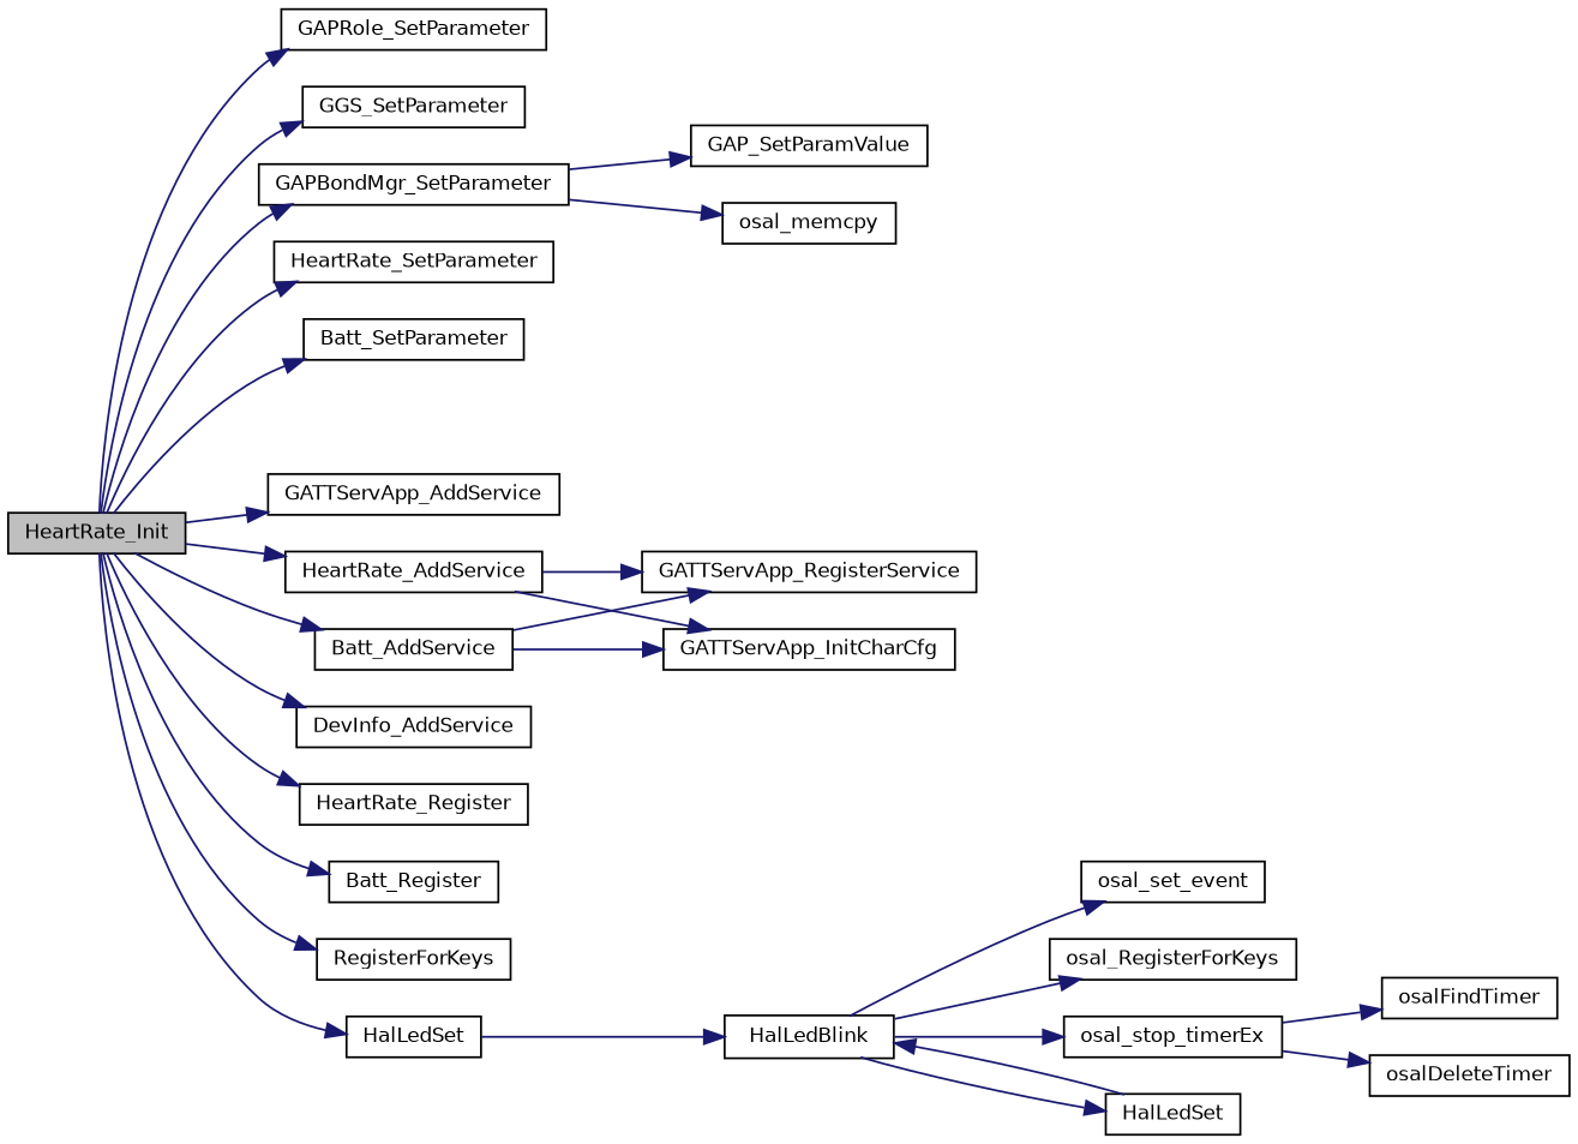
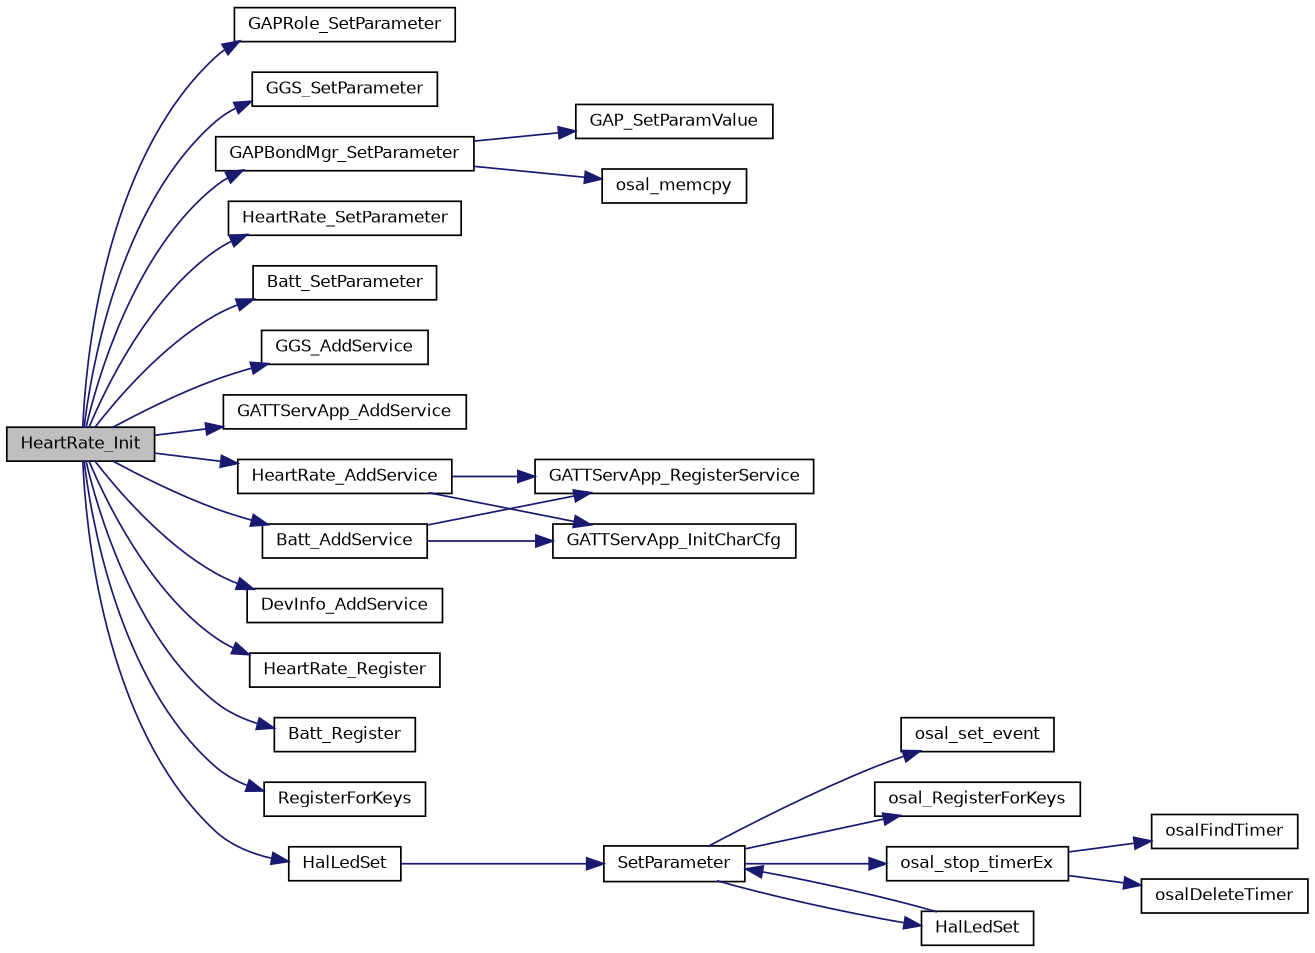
  digraph {
    rankdir=LR
    node [color=black fillcolor=white fontname=Helvetica fontsize=10 shape=record style=filled]
    edge [color=midnightblue fontname=Helvetica fontsize=10 labelfontname=Helvetica labelfontsize=10 style=solid]
    n1 [fillcolor=grey75 fontcolor=black height=0.2 label=HeartRate_Init width=0.4]
    n2 [height=0.2 label=GAPRole_SetParameter width=0.4]
    n3 [height=0.2 label=GGS_SetParameter width=0.4]
    n4 [height=0.2 label=GAPBondMgr_SetParameter width=0.4]
    n5 [height=0.2 label=HeartRate_SetParameter width=0.4]
    n6 [height=0.2 label=Batt_SetParameter width=0.4]
+   n7 [height=0.2 label=GGS_AddService width=0.4]
    n8 [height=0.2 label=GATTServApp_AddService width=0.4]
    n9 [height=0.2 label=HeartRate_AddService width=0.4]
    n10 [height=0.2 label=DevInfo_AddService width=0.4]
    n11 [height=0.2 label=Batt_AddService width=0.4]
    n12 [height=0.2 label=HeartRate_Register width=0.4]
    n13 [height=0.2 label=Batt_Register width=0.4]
    n14 [height=0.2 label=RegisterForKeys width=0.4]
    n15 [height=0.2 label=HalLedSet width=0.4]
    n16 [height=0.2 label=osal_memcpy width=0.4]
    n17 [height=0.2 label=GAP_SetParamValue width=0.4]
    n18 [height=0.2 label=GATTServApp_InitCharCfg width=0.4]
    n19 [height=0.2 label=GATTServApp_RegisterService width=0.4]
-   n20 [height=0.2 label=HalLedBlink width=0.4]
+   n20 [height=0.2 label=SetParameter width=0.4]
    n21 [height=0.2 label=osal_set_event width=0.4]
    n22 [height=0.2 label=osal_RegisterForKeys width=0.4]
    n23 [height=0.2 label=osal_stop_timerEx width=0.4]
    n24 [height=0.2 label=HalLedSet width=0.4]
    n25 [height=0.2 label=osalFindTimer width=0.4]
    n26 [height=0.2 label=osalDeleteTimer width=0.4]
    n1 -> n2
    n1 -> n3
    n1 -> n4
    n1 -> n5
    n1 -> n6
+   n1 -> n7
    n1 -> n8
    n1 -> n9
    n1 -> n10
    n1 -> n11
    n1 -> n12
    n1 -> n13
    n1 -> n14
    n1 -> n15
    n4 -> n16
    n4 -> n17
    n9 -> n18
    n9 -> n19
    n11 -> n18
    n11 -> n19
    n15 -> n20
    n20 -> n21
    n20 -> n22
    n20 -> n23
    n20 -> n24
    n23 -> n25
    n23 -> n26
    n24 -> n20
  }
